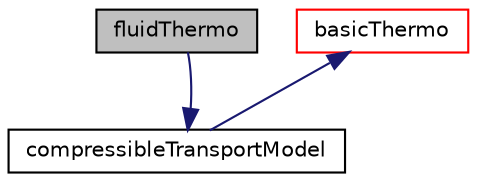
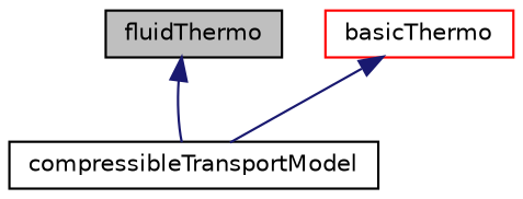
  digraph {
    fontname="DejaVu Sans"
    node [color=black fontname="DejaVu Sans" fontsize=10 shape=record]
    edge [color=midnightblue dir=back fontname="DejaVu Sans" fontsize=10 labelfontname=Helvetica labelfontsize=10 style=solid]
    n1 [fillcolor=grey75 fontcolor=black height=0.2 label=fluidThermo style=filled width=0.4]
    n2 [color=red height=0.2 label=basicThermo width=0.4]
    n3 [height=0.2 label=compressibleTransportModel width=0.4]
    n2 -> n3
-   n3 -> n1
+   n1 -> n3
  }
